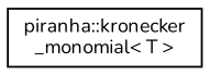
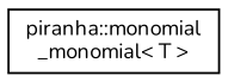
  digraph {
    rankdir=LR
    fontname=Nunito
-   n1 [color=black fillcolor=white fontname=Nunito fontsize=10 height=0.2 label="piranha::kronecker\l_monomial\< T \>" shape=record style=filled width=0.4]
+   n1 [color=black fillcolor=white fontname=Nunito fontsize=10 height=0.2 label="piranha::monomial\l_monomial\< T \>" shape=record style=filled width=0.4]
  }
